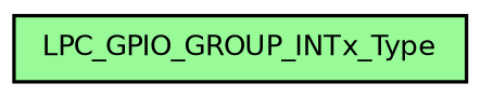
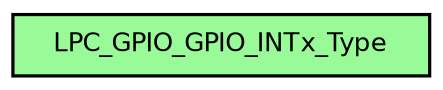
  digraph {
    rankdir=LR
    fontname="DejaVu Sans"
-   n1 [color=black fillcolor=palegreen fontname="DejaVu Sans" fontsize=8 height=0.2 label=LPC_GPIO_GROUP_INTx_Type shape=record style=filled width=0.4]
+   n1 [color=black fillcolor=palegreen fontname="DejaVu Sans" fontsize=8 height=0.2 label=LPC_GPIO_GPIO_INTx_Type shape=record style=filled width=0.4]
  }
